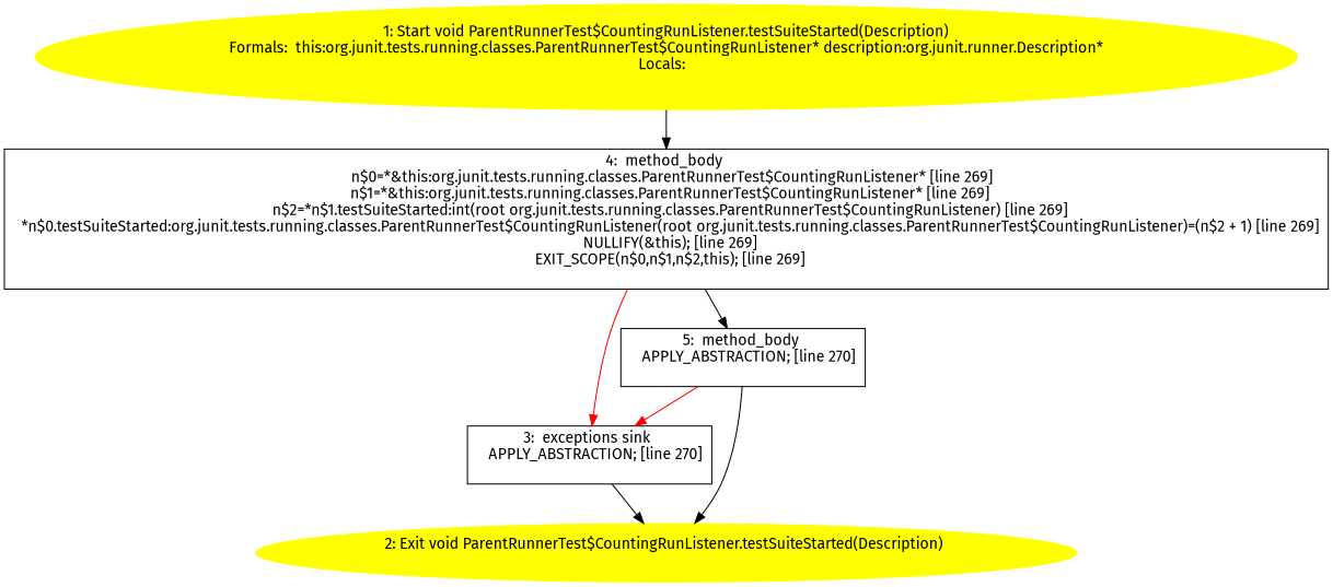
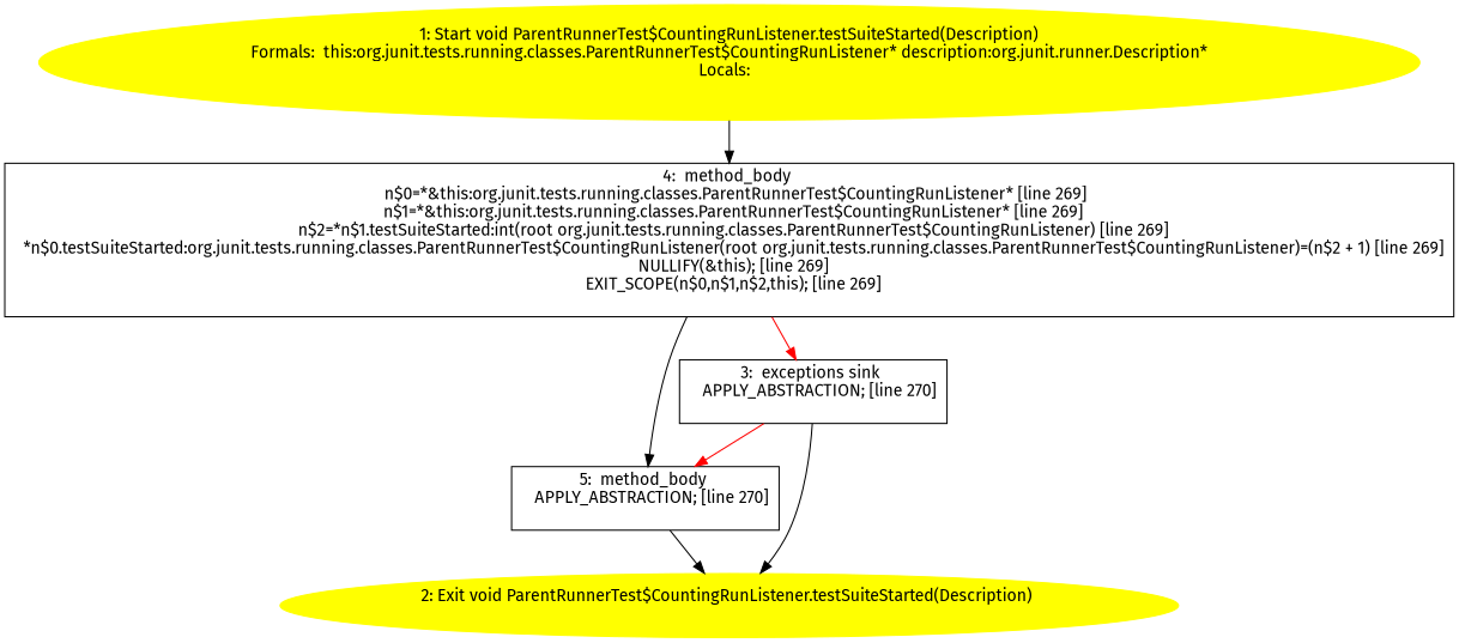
  digraph {
    fontname="Fira Sans"
    node [fontname="Fira Sans" shape=box]
    edge [fontname="Fira Sans"]
    n1 [color=yellow label="1: Start void ParentRunnerTest$CountingRunListener.testSuiteStarted(Description)\nFormals:  this:org.junit.tests.running.classes.ParentRunnerTest$CountingRunListener* description:org.junit.runner.Description*\nLocals:  \n  " style=filled shape=""]
    n2 [label="4:  method_body \n   n$0=*&this:org.junit.tests.running.classes.ParentRunnerTest$CountingRunListener* [line 269]\n  n$1=*&this:org.junit.tests.running.classes.ParentRunnerTest$CountingRunListener* [line 269]\n  n$2=*n$1.testSuiteStarted:int(root org.junit.tests.running.classes.ParentRunnerTest$CountingRunListener) [line 269]\n  *n$0.testSuiteStarted:org.junit.tests.running.classes.ParentRunnerTest$CountingRunListener(root org.junit.tests.running.classes.ParentRunnerTest$CountingRunListener)=(n$2 + 1) [line 269]\n  NULLIFY(&this); [line 269]\n  EXIT_SCOPE(n$0,n$1,n$2,this); [line 269]\n "]
    n3 [label="3:  exceptions sink \n   APPLY_ABSTRACTION; [line 270]\n "]
    n4 [label="5:  method_body \n   APPLY_ABSTRACTION; [line 270]\n "]
    n5 [color=yellow label="2: Exit void ParentRunnerTest$CountingRunListener.testSuiteStarted(Description) \n  " style=filled shape=""]
    n1 -> n2
    n2 -> n3 [color=red]
    n2 -> n4
    n3 -> n5
-   n4 -> n3 [color=red]
+   n3 -> n4 [color=red]
    n4 -> n5
  }
